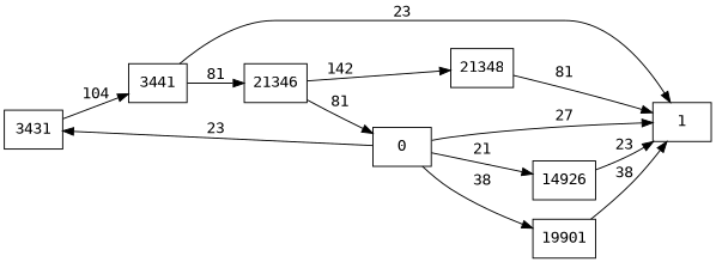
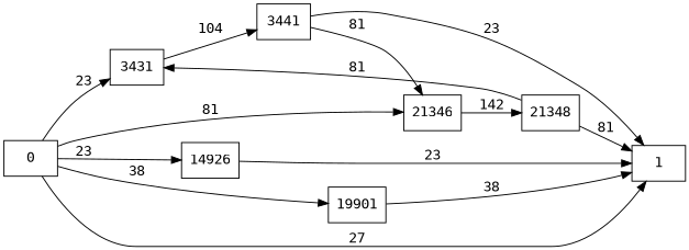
  digraph {
    fontname="DejaVu Sans Mono"
    rankdir=LR
    node [fontname="DejaVu Sans Mono" shape=rectangle]
    edge [fontname="DejaVu Sans Mono"]
    3431
    3441
    1
    21346
    21348
    14926
    19901
    0
    3431 -> 3441 [label=104]
    3441 -> 1 [label=23]
    3441 -> 21346 [label=81]
    21346 -> 21348 [label=142]
+   21348 -> 3431 [label=81]
    21348 -> 1 [label=81]
    14926 -> 1 [label=23]
    19901 -> 1 [label=38]
    0 -> 3431 [label=23]
    0 -> 1 [label=27]
-   21346 -> 0 [label=81]
-   0 -> 14926 [label=21]
+   0 -> 21346 [label=81]
+   0 -> 14926 [label=23]
    0 -> 19901 [label=38]
  }
